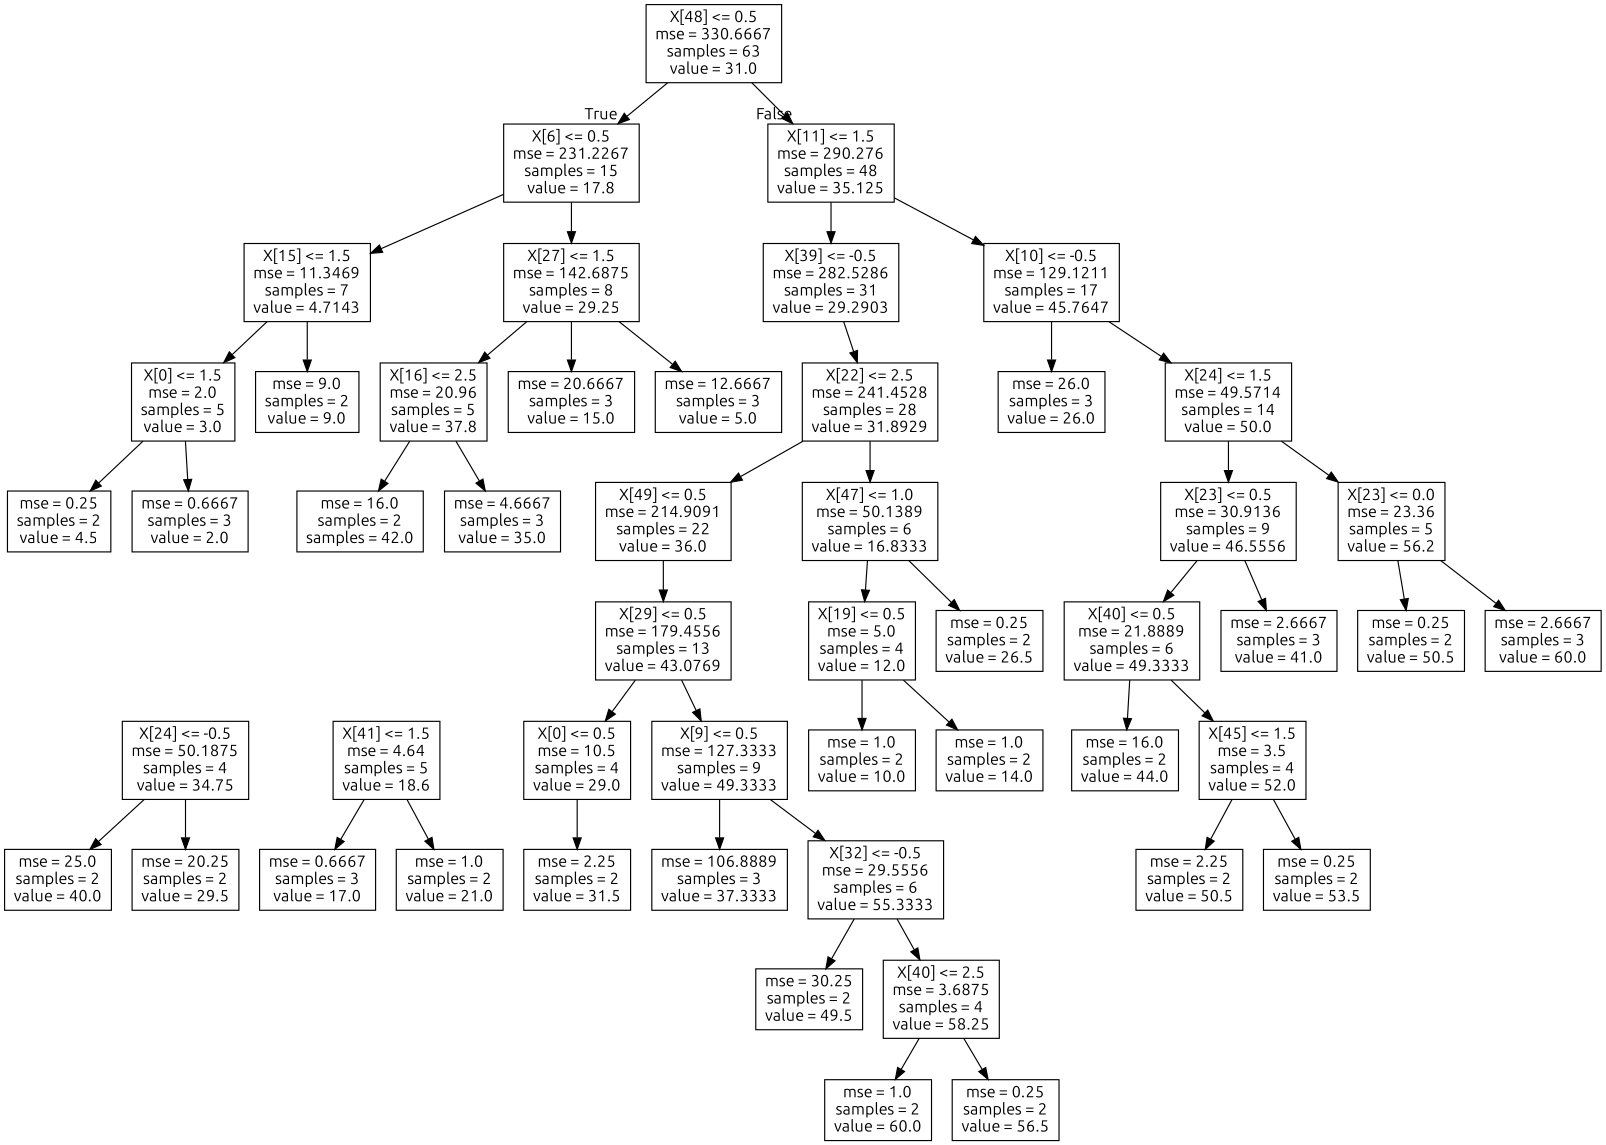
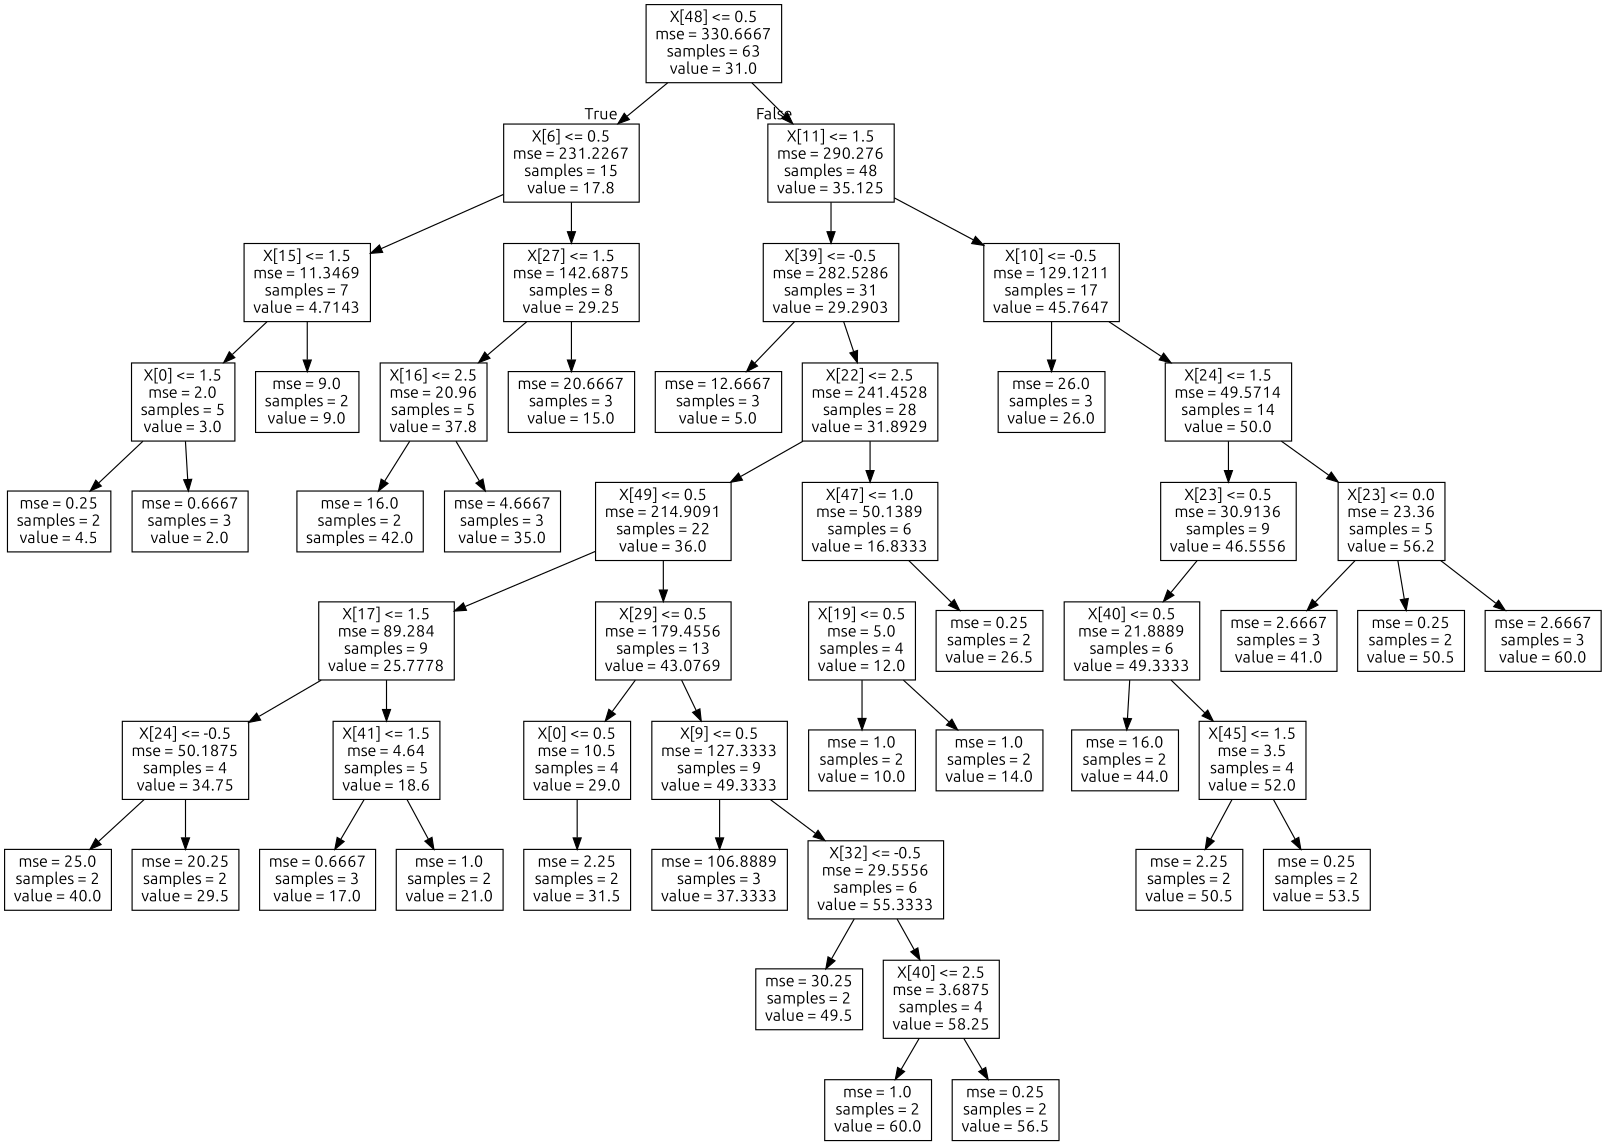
  digraph {
    fontname=Ubuntu
    node [fontname=Ubuntu shape=box]
    edge [fontname=Ubuntu]
    n1 [label="X[48] <= 0.5\nmse = 330.6667\nsamples = 63\nvalue = 31.0"]
    n2 [label="X[6] <= 0.5\nmse = 231.2267\nsamples = 15\nvalue = 17.8"]
    n3 [label="X[11] <= 1.5\nmse = 290.276\nsamples = 48\nvalue = 35.125"]
    n4 [label="X[15] <= 1.5\nmse = 11.3469\nsamples = 7\nvalue = 4.7143"]
    n5 [label="X[27] <= 1.5\nmse = 142.6875\nsamples = 8\nvalue = 29.25"]
    n6 [label="X[39] <= -0.5\nmse = 282.5286\nsamples = 31\nvalue = 29.2903"]
    n7 [label="X[10] <= -0.5\nmse = 129.1211\nsamples = 17\nvalue = 45.7647"]
    n8 [label="X[0] <= 1.5\nmse = 2.0\nsamples = 5\nvalue = 3.0"]
    n9 [label="mse = 9.0\nsamples = 2\nvalue = 9.0"]
    n10 [label="X[16] <= 2.5\nmse = 20.96\nsamples = 5\nvalue = 37.8"]
    n11 [label="mse = 20.6667\nsamples = 3\nvalue = 15.0"]
    n12 [label="mse = 0.25\nsamples = 2\nvalue = 4.5"]
    n13 [label="mse = 0.6667\nsamples = 3\nvalue = 2.0"]
    n14 [label="mse = 16.0\nsamples = 2\nsamples = 42.0"]
    n15 [label="mse = 4.6667\nsamples = 3\nvalue = 35.0"]
    n16 [label="mse = 12.6667\nsamples = 3\nvalue = 5.0"]
    n17 [label="X[22] <= 2.5\nmse = 241.4528\nsamples = 28\nvalue = 31.8929"]
    n18 [label="mse = 26.0\nsamples = 3\nvalue = 26.0"]
    n19 [label="X[24] <= 1.5\nmse = 49.5714\nsamples = 14\nvalue = 50.0"]
    n20 [label="X[49] <= 0.5\nmse = 214.9091\nsamples = 22\nvalue = 36.0"]
    n21 [label="X[47] <= 1.0\nmse = 50.1389\nsamples = 6\nvalue = 16.8333"]
+   n22 [label="X[17] <= 1.5\nmse = 89.284\nsamples = 9\nvalue = 25.7778"]
    n23 [label="X[29] <= 0.5\nmse = 179.4556\nsamples = 13\nvalue = 43.0769"]
    n24 [label="X[19] <= 0.5\nmse = 5.0\nsamples = 4\nvalue = 12.0"]
    n25 [label="mse = 0.25\nsamples = 2\nvalue = 26.5"]
    n26 [label="X[24] <= -0.5\nmse = 50.1875\nsamples = 4\nvalue = 34.75"]
    n27 [label="X[41] <= 1.5\nmse = 4.64\nsamples = 5\nvalue = 18.6"]
    n28 [label="X[0] <= 0.5\nmse = 10.5\nsamples = 4\nvalue = 29.0"]
    n29 [label="X[9] <= 0.5\nmse = 127.3333\nsamples = 9\nvalue = 49.3333"]
    n30 [label="mse = 25.0\nsamples = 2\nvalue = 40.0"]
    n31 [label="mse = 20.25\nsamples = 2\nvalue = 29.5"]
    n32 [label="mse = 0.6667\nsamples = 3\nvalue = 17.0"]
    n33 [label="mse = 1.0\nsamples = 2\nvalue = 21.0"]
    n34 [label="mse = 2.25\nsamples = 2\nvalue = 31.5"]
    n35 [label="mse = 106.8889\nsamples = 3\nvalue = 37.3333"]
    n36 [label="X[32] <= -0.5\nmse = 29.5556\nsamples = 6\nvalue = 55.3333"]
    n37 [label="mse = 30.25\nsamples = 2\nvalue = 49.5"]
    n38 [label="X[40] <= 2.5\nmse = 3.6875\nsamples = 4\nvalue = 58.25"]
    n39 [label="mse = 1.0\nsamples = 2\nvalue = 60.0"]
    n40 [label="mse = 0.25\nsamples = 2\nvalue = 56.5"]
    n41 [label="mse = 1.0\nsamples = 2\nvalue = 10.0"]
    n42 [label="mse = 1.0\nsamples = 2\nvalue = 14.0"]
    n43 [label="X[23] <= 0.5\nmse = 30.9136\nsamples = 9\nvalue = 46.5556"]
    n44 [label="X[23] <= 0.0\nmse = 23.36\nsamples = 5\nvalue = 56.2"]
    n45 [label="X[40] <= 0.5\nmse = 21.8889\nsamples = 6\nvalue = 49.3333"]
    n46 [label="mse = 2.6667\nsamples = 3\nvalue = 41.0"]
    n47 [label="mse = 0.25\nsamples = 2\nvalue = 50.5"]
    n48 [label="mse = 2.6667\nsamples = 3\nvalue = 60.0"]
    n49 [label="mse = 16.0\nsamples = 2\nvalue = 44.0"]
    n50 [label="X[45] <= 1.5\nmse = 3.5\nsamples = 4\nvalue = 52.0"]
    n51 [label="mse = 2.25\nsamples = 2\nvalue = 50.5"]
    n52 [label="mse = 0.25\nsamples = 2\nvalue = 53.5"]
    n1 -> n2 [headlabel=True labelangle=45 labeldistance=2.5]
    n1 -> n3 [headlabel=False labelangle=-45 labeldistance=2.5]
    n2 -> n4
    n2 -> n5
    n3 -> n6
    n3 -> n7
    n4 -> n8
    n4 -> n9
    n5 -> n10
    n5 -> n11
-   n5 -> n16
+   n6 -> n16
    n6 -> n17
    n7 -> n18
    n7 -> n19
    n8 -> n12
    n8 -> n13
    n10 -> n14
    n10 -> n15
    n17 -> n20
    n17 -> n21
    n19 -> n43
    n19 -> n44
+   n20 -> n22
    n20 -> n23
-   n21 -> n24
    n21 -> n25
+   n22 -> n26
+   n22 -> n27
    n23 -> n28
    n23 -> n29
    n24 -> n41
    n24 -> n42
    n26 -> n30
    n26 -> n31
    n27 -> n32
    n27 -> n33
    n28 -> n34
    n29 -> n35
    n29 -> n36
    n36 -> n37
    n36 -> n38
    n38 -> n39
    n38 -> n40
    n43 -> n45
-   n43 -> n46
+   n44 -> n46
    n44 -> n47
    n44 -> n48
    n45 -> n49
    n45 -> n50
    n50 -> n51
    n50 -> n52
  }
